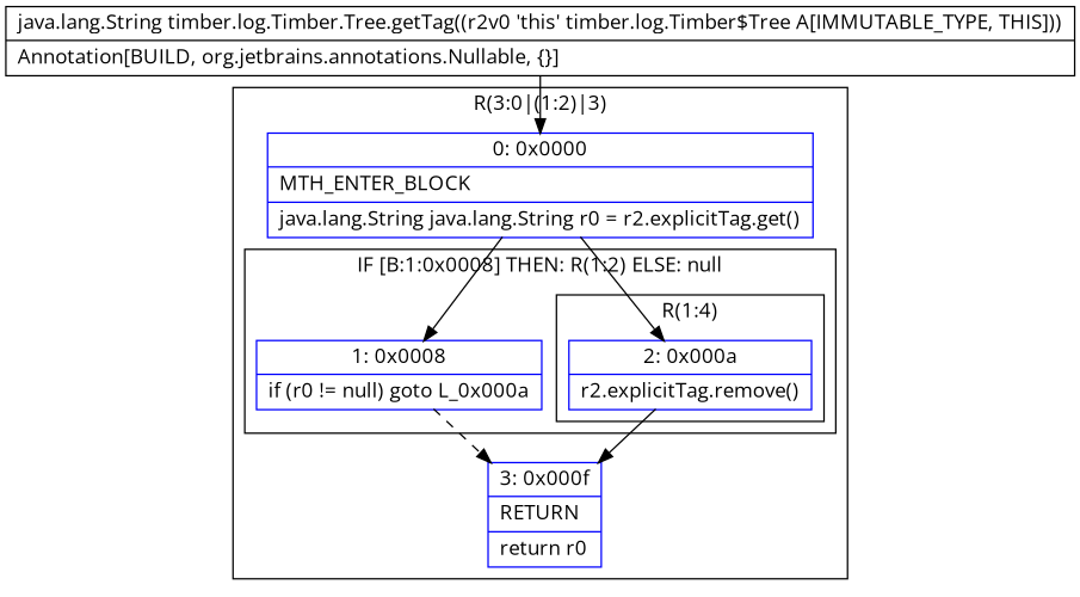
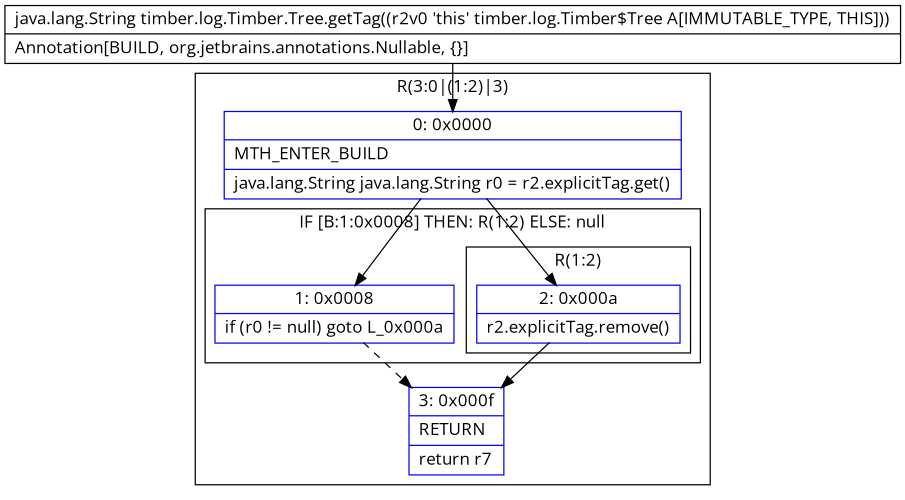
  digraph {
    fontname="Open Sans"
    node [color=blue fontname="Open Sans" shape=record]
    edge [fontname="Open Sans"]
    n1 [label="{2\:\ 0x000a|r2.explicitTag.remove()\l}"]
    n2 [label="{1\:\ 0x0008|if (r0 != null) goto L_0x000a\l}"]
-   n3 [label="{0\:\ 0x0000|MTH_ENTER_BLOCK\l|java.lang.String java.lang.String r0 = r2.explicitTag.get()\l}"]
-   n4 [label="{3\:\ 0x000f|RETURN\l|return r0\l}"]
+   n3 [label="{0\:\ 0x0000|MTH_ENTER_BUILD\l|java.lang.String java.lang.String r0 = r2.explicitTag.get()\l}"]
+   n4 [label="{3\:\ 0x000f|RETURN\l|return r7\l}"]
    n5 [label="{java.lang.String timber.log.Timber.Tree.getTag((r2v0 'this' timber.log.Timber$Tree A[IMMUTABLE_TYPE, THIS]))  | Annotation[BUILD, org.jetbrains.annotations.Nullable, \{\}]\l}" color=""]
    subgraph cluster_1 {
      label="R(3:0|(1:2)|3)"
      n3
      n4
      subgraph cluster_2 {
        label="IF [B:1:0x0008] THEN: R(1:2) ELSE: null"
        n2
        subgraph cluster_3 {
-         label="R(1:4)"
+         label="R(1:2)"
          n1
        }
      }
    }
    n1 -> n4
    n2 -> n4 [style=dashed]
    n3 -> n1
    n3 -> n2
    n5 -> n3
  }
